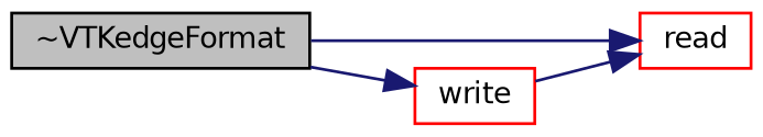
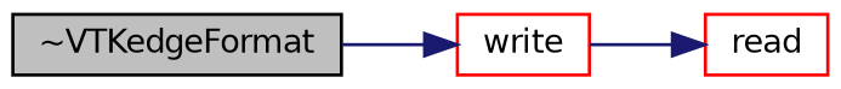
  digraph {
    rankdir=LR
    node [color=red fontname=Helvetica fontsize=10 shape=record]
    edge [color=midnightblue fontname=Helvetica fontsize=10 labelfontname=Helvetica labelfontsize=10 style=solid]
    n1 [color=black fillcolor=grey75 fontcolor=black height=0.2 label="~VTKedgeFormat" style=filled width=0.4]
    n2 [height=0.2 label=read width=0.4]
    n3 [height=0.2 label=write width=0.4]
-   n1 -> n2
    n1 -> n3
    n3 -> n2
  }
